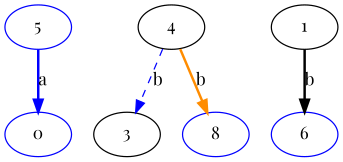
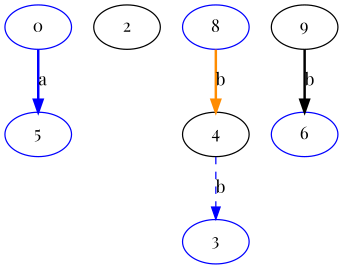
  strict digraph {
    fontname="Playfair Display"
    node [color=blue fontname="Playfair Display"]
    edge [color=blue fontname="Playfair Display" style=bold]
    0
    5
+   2 [color=black]
    4 [color=black]
-   3 [color=black]
+   3
    8
-   1 [color=black]
+   1 [color=black label=9]
    6
-   5 -> 0 [label=a]
+   0 -> 5 [label=a]
    4 -> 3 [label=b style=dashed]
-   4 -> 8 [color=darkorange label=b]
+   8 -> 4 [color=darkorange label=b]
    1 -> 6 [color=black label=b]
  }
